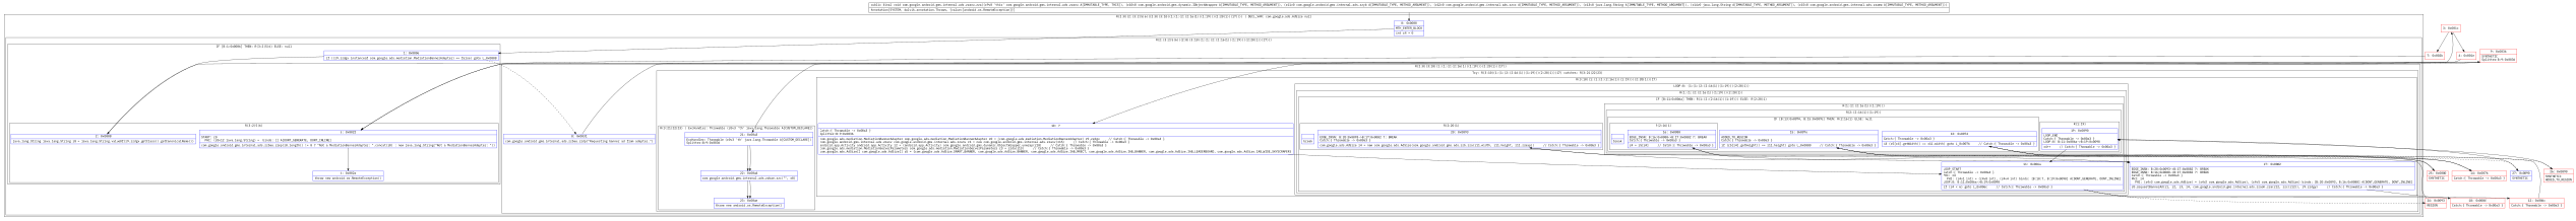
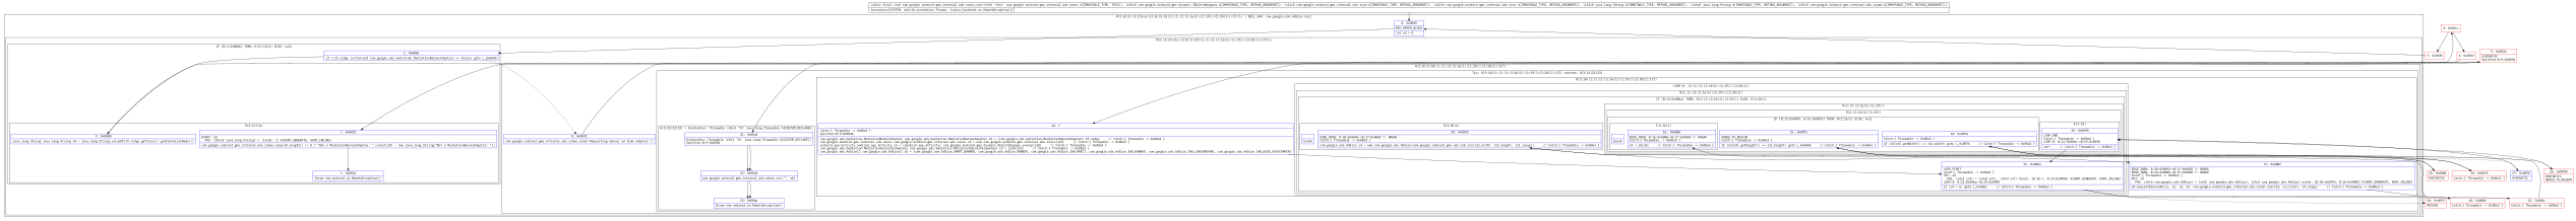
  digraph {
    fontname="IBM Plex Mono"
    node [color=blue fontname="IBM Plex Mono" shape=record]
    edge [fontname="IBM Plex Mono"]
    n1 [label="{2\:\ 0x0008|java.lang.String java.lang.String r0 = java.lang.String.valueOf(r9.zzdgx.getClass().getCanonicalName())\l}"]
    n2 [label="{5\:\ 0x0022|START: r0 \l  PHI: (r0v12 java.lang.String) =  binds: [] A[DONT_GENERATE, DONT_INLINE]\l|com.google.android.gms.internal.ads.zzbae.zzep(r0.length() != 0 ? \"Not a MediationBannerAdapter: \".concat(r0) : new java.lang.String(\"Not a MediationBannerAdapter: \"))\l}"]
    n3 [label="{6\:\ 0x002a|throw new android.os.RemoteException()\l}"]
    n4 [label="{1\:\ 0x0006|if ((r9.zzdgx instanceof com.google.ads.mediation.MediationBannerAdapter) == false) goto L_0x0008\l}"]
    n5 [label="{16\:\ 0x0080|EDGE_INSN: B:16:0x0080\-\>B:17:0x0082 ?: BREAK  \lCatch:\{ Throwable \-\> 0x00a3 \}\l|r4 = r5[r4]     \/\/ Catch:\{ Throwable \-\> 0x00a3 \}\l}"]
    n6 [label="{|break\l}"]
    n7 [label="{13\:\ 0x0074|Catch:\{ Throwable \-\> 0x00a3 \}\l|if (r5[r4].getWidth() == r11.width) goto L_0x0076     \/\/ Catch:\{ Throwable \-\> 0x00a3 \}\l}"]
    n8 [label="{15\:\ 0x007e|ADDED_TO_REGION\lCatch:\{ Throwable \-\> 0x00a3 \}\l|if (r5[r4].getHeight() == r11.height) goto L_0x0080     \/\/ Catch:\{ Throwable \-\> 0x00a3 \}\l}"]
    n9 [label="{19\:\ 0x0090|LOOP_END\lCatch:\{ Throwable \-\> 0x00a3 \}\lLOOP:0: B:11:0x006a\-\>B:19:0x0090\l|r4++     \/\/ Catch:\{ Throwable \-\> 0x00a3 \}\l}"]
    n10 [label="{20\:\ 0x0093|EDGE_INSN: B:20:0x0093\-\>B:17:0x0082 ?: BREAK  \lCatch:\{ Throwable \-\> 0x00a3 \}\l|com.google.ads.AdSize r4 = new com.google.ads.AdSize(com.google.android.gms.ads.zzb.zza(r11.width, r11.height, r11.zzaap))     \/\/ Catch:\{ Throwable \-\> 0x00a3 \}\l}"]
    n11 [label="{|break\l}"]
    n12 [label="{11\:\ 0x006a|LOOP_START\lCatch:\{ Throwable \-\> 0x00a3 \}\lPHI: r4 \l  PHI: (r4v1 int) = (r4v0 int), (r4v4 int) binds: [B:10:?, B:19:0x0090] A[DONT_GENERATE, DONT_INLINE]\lLOOP:0: B:11:0x006a\-\>B:19:0x0090\l|if (r4 \< 6) goto L_0x006c     \/\/ Catch:\{ Throwable \-\> 0x00a3 \}\l}"]
    n13 [label="{10\:\ ?|Catch:\{ Throwable \-\> 0x00a3 \}\lSplitter:B:9:0x0036\l|com.google.ads.mediation.MediationBannerAdapter com.google.ads.mediation.MediationBannerAdapter r0 = (com.google.ads.mediation.MediationBannerAdapter) r9.zzdgx     \/\/ Catch:\{ Throwable \-\> 0x00a3 \}\lcom.google.android.gms.internal.ads.zzanv com.google.android.gms.internal.ads.zzanv r1 = new com.google.android.gms.internal.ads.zzanv(r15)     \/\/ Catch:\{ Throwable \-\> 0x00a3 \}\landroid.app.Activity android.app.Activity r2 = (android.app.Activity) com.google.android.gms.dynamic.ObjectWrapper.unwrap(r10)     \/\/ Catch:\{ Throwable \-\> 0x00a3 \}\lcom.google.ads.mediation.MediationServerParameters com.google.ads.mediation.MediationServerParameters r3 = zzda(r13)     \/\/ Catch:\{ Throwable \-\> 0x00a3 \}\lcom.google.ads.AdSize[] com.google.ads.AdSize[] r5 = \{com.google.ads.AdSize.SMART_BANNER, com.google.ads.AdSize.BANNER, com.google.ads.AdSize.IAB_MRECT, com.google.ads.AdSize.IAB_BANNER, com.google.ads.AdSize.IAB_LEADERBOARD, com.google.ads.AdSize.IAB_WIDE_SKYSCRAPER\}\l}"]
    n14 [label="{17\:\ 0x0082|EDGE_INSN: B:20:0x0093\-\>B:17:0x0082 ?: BREAK  \lEDGE_INSN: B:16:0x0080\-\>B:17:0x0082 ?: BREAK  \lCatch:\{ Throwable \-\> 0x00a3 \}\lPHI: r4 \l  PHI: (r4v3 com.google.ads.AdSize) = (r4v2 com.google.ads.AdSize), (r4v5 com.google.ads.AdSize) binds: [B:20:0x0093, B:16:0x0080] A[DONT_GENERATE, DONT_INLINE]\l|r0.requestBannerAd(r1, r2, r3, r4, com.google.android.gms.internal.ads.zzaoh.zza(r12, zzc(r12)), r9.zzdgy)     \/\/ Catch:\{ Throwable \-\> 0x00a3 \}\l}"]
    n15 [label="{21\:\ 0x00a3|ExcHandler: Throwable (r0v3 'th' java.lang.Throwable A[CUSTOM_DECLARE])\lSplitter:B:9:0x0036\l}"]
    n16 [label="{22\:\ 0x00a4|com.google.android.gms.internal.ads.zzbae.zzc(\"\", r0)\l}"]
    n17 [label="{23\:\ 0x00ae|throw new android.os.RemoteException()\l}"]
    n18 [label="{8\:\ 0x0031|com.google.android.gms.internal.ads.zzbae.zzdp(\"Requesting banner ad from adapter.\")\l}"]
    n19 [label="{0\:\ 0x0000|MTH_ENTER_BLOCK\l|int r4 = 0\l}"]
    n20 [color=red label="{3\:\ 0x001c}"]
    n21 [color=red label="{14\:\ 0x0076|Catch:\{ Throwable \-\> 0x00a3 \}\l}"]
    n22 [color=red label="{26\:\ 0x0090|SYNTHETIC\lADDED_TO_REGION\l}"]
    n23 [color=red label="{25\:\ 0x0080|SYNTHETIC\l}"]
    n24 [label="{27\:\ 0x0090|SYNTHETIC\l}"]
    n25 [color=red label="{12\:\ 0x006c|Catch:\{ Throwable \-\> 0x00a3 \}\l}"]
    n26 [color=red label="{24\:\ 0x0093|REGION\l}"]
    n27 [color=red label="{18\:\ 0x008f|Catch:\{ Throwable \-\> 0x00a3 \}\l}"]
    n28 [color=red label="{9\:\ 0x0036|SYNTHETIC\lSplitter:B:9:0x0036\l}"]
    n29 [color=red label="{4\:\ 0x001e}"]
    n30 [color=red label="{7\:\ 0x002b}"]
    n31 [label="{public final void com.google.android.gms.internal.ads.zzanu.zza((r9v0 'this' com.google.android.gms.internal.ads.zzanu A[IMMUTABLE_TYPE, THIS]), (r10v0 com.google.android.gms.dynamic.IObjectWrapper A[IMMUTABLE_TYPE, METHOD_ARGUMENT]), (r11v0 com.google.android.gms.internal.ads.zzyb A[IMMUTABLE_TYPE, METHOD_ARGUMENT]), (r12v0 com.google.android.gms.internal.ads.zzxx A[IMMUTABLE_TYPE, METHOD_ARGUMENT]), (r13v0 java.lang.String A[IMMUTABLE_TYPE, METHOD_ARGUMENT]), (r14v0 java.lang.String A[IMMUTABLE_TYPE, METHOD_ARGUMENT]), (r15v0 com.google.android.gms.internal.ads.zzamw A[IMMUTABLE_TYPE, METHOD_ARGUMENT]))  | Annotation[SYSTEM, dalvik.annotation.Throws, \{value=[android.os.RemoteException]\}]\l}" color=""]
    subgraph cluster_1 {
      label="R(2:0|(2:(3:2|5|6)|(2:8|(3:10|(1:(1:(2:(2:16|1)|(1:19)))(2:20|1))|17)))) | DECL_VAR: com.google.ads.AdSize null\l"
      n19
      subgraph cluster_2 {
        label="R(2:(3:2|5|6)|(2:8|(3:10|(1:(1:(2:(2:16|1)|(1:19)))(2:20|1))|17)))"
        subgraph cluster_3 {
          label="IF [B:1:0x0006] THEN: R(3:2|5|6) ELSE: null"
          n4
          subgraph cluster_4 {
            label="R(3:2|5|6)"
            n1
            n2
            n3
          }
        }
        subgraph cluster_5 {
          label="R(2:8|(3:10|(1:(1:(2:(2:16|1)|(1:19)))(2:20|1))|17))"
          n18
          subgraph cluster_6 {
            label="Try: R(3:10|(1:(1:(2:(2:16|1)|(1:19)))(2:20|1))|17) catches: R(3:21|22|23)"
            subgraph cluster_7 {
              label="R(3:10|(1:(1:(2:(2:16|1)|(1:19)))(2:20|1))|17)"
              n13
              n14
              subgraph cluster_8 {
                label="LOOP:0: (1:(1:(2:(2:16|1)|(1:19)))(2:20|1))"
                subgraph cluster_9 {
                  label="R(1:(1:(2:(2:16|1)|(1:19)))(2:20|1))"
                  subgraph cluster_10 {
                    label="IF [B:11:0x006a] THEN: R(1:(2:(2:16|1)|(1:19))) ELSE: R(2:20|1)"
                    n12
                    subgraph cluster_11 {
                      label="R(1:(2:(2:16|1)|(1:19)))"
                      subgraph cluster_12 {
                        label="R(2:(2:16|1)|(1:19))"
                        subgraph cluster_13 {
                          label="IF [B:13:0x0074, B:15:0x007e] THEN: R(2:16|1) ELSE: null"
                          n7
                          n8
                          subgraph cluster_14 {
                            label="R(2:16|1)"
                            n5
                            n6
                          }
                        }
                        subgraph cluster_15 {
                          label="R(1:19)"
                          n9
                        }
                      }
                    }
                    subgraph cluster_16 {
                      label="R(2:20|1)"
                      n10
                      n11
                    }
                  }
                }
              }
            }
            subgraph cluster_17 {
              label="R(3:21|22|23) | ExcHandler: Throwable (r0v3 'th' java.lang.Throwable A[CUSTOM_DECLARE])\l"
              n15
              n16
              n17
            }
          }
        }
      }
    }
    subgraph cluster_18 {
      label="R(3:21|22|23) | ExcHandler: Throwable (r0v3 'th' java.lang.Throwable A[CUSTOM_DECLARE])\l"
    }
    n1 -> n20
    n2 -> n3
    n4 -> n1
    n4 -> n18 [style=dashed]
-   n5 -> n14
    n7 -> n21
    n7 -> n22 [style=dashed]
    n8 -> n23
    n8 -> n24 [style=dashed]
    n9 -> n12
    n10 -> n14
    n12 -> n25
    n12 -> n26 [style=dashed]
    n13 -> n12
    n14 -> n27
    n15 -> n16
    n15 -> n16
    n16 -> n17
    n16 -> n17
    n18 -> n28
    n19 -> n4
    n20 -> n29
    n20 -> n30
    n21 -> n8
    n22 -> n9
    n23 -> n5
    n24 -> n9
    n25 -> n7
    n26 -> n10
    n28 -> n13
    n28 -> n15
    n29 -> n2
-   n30 -> n2
+   n30 -> n19
    n31 -> n19
  }
